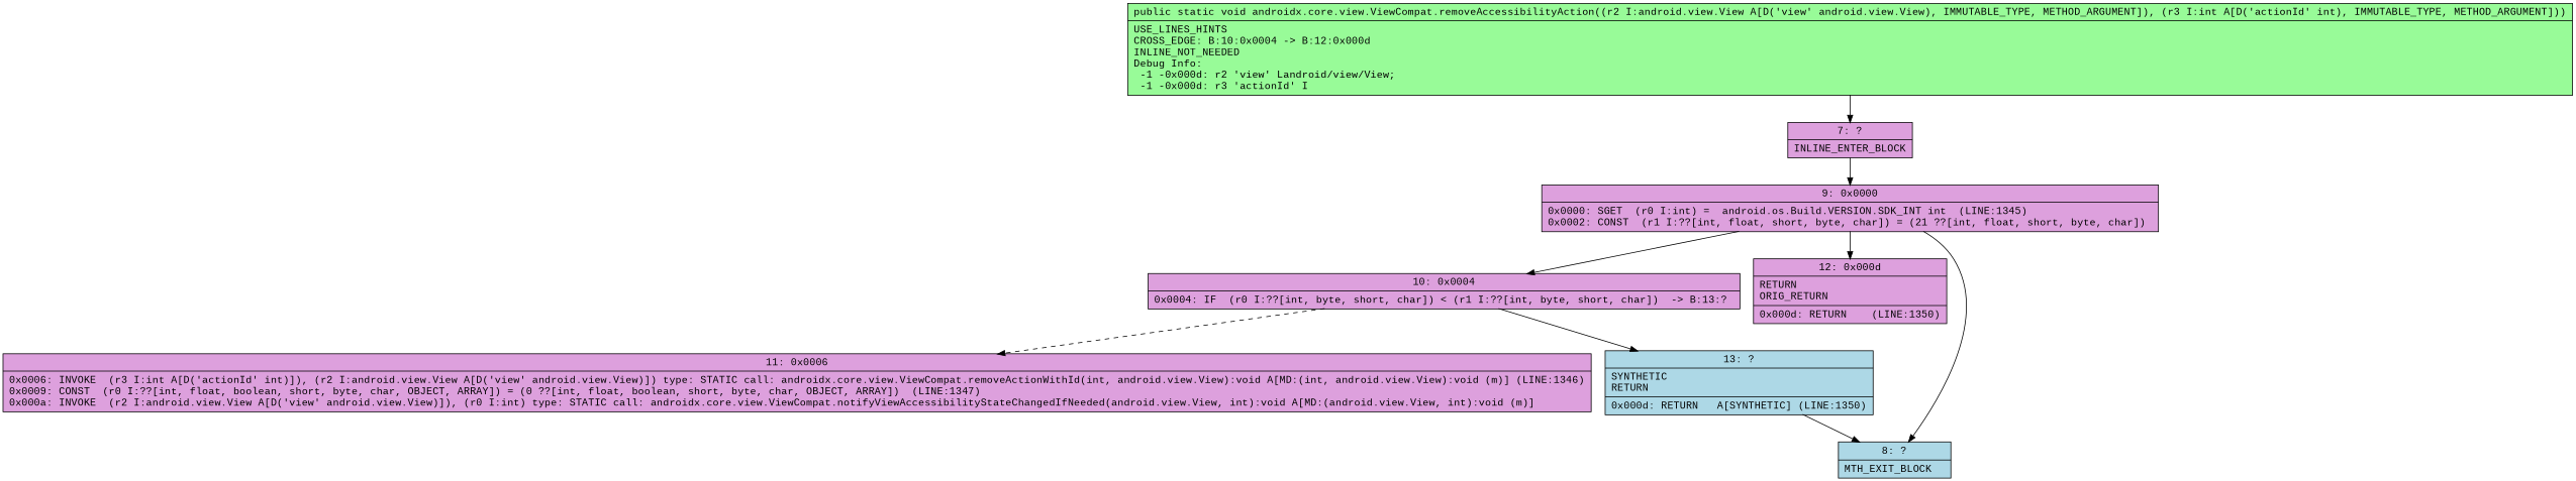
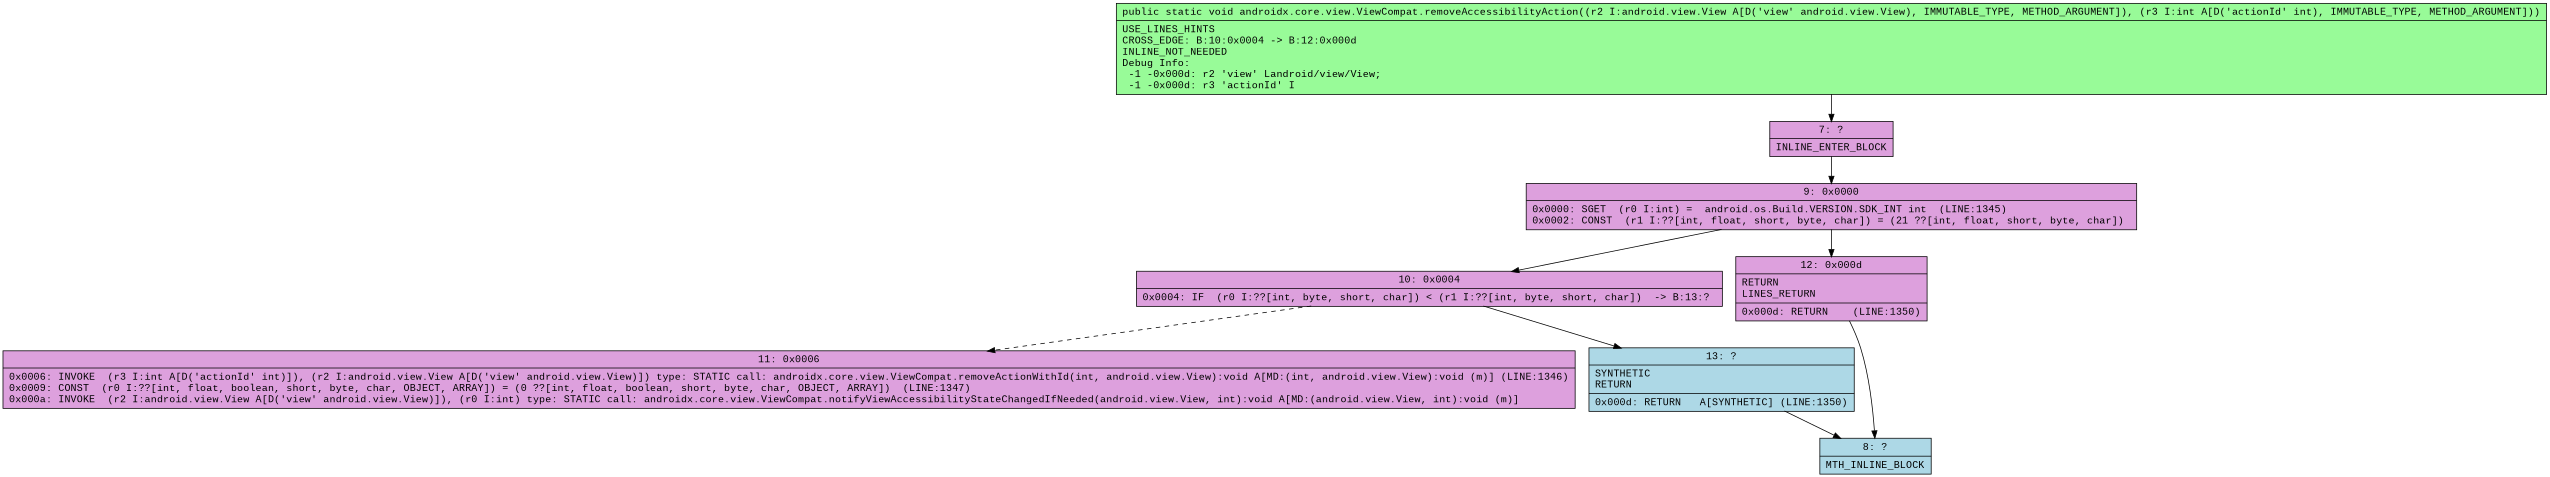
  digraph {
    fontname="Liberation Mono"
    node [fillcolor=plum fontname="Liberation Mono" shape=record style=filled]
    edge [fontname="Liberation Mono"]
    n1 [label="{7\:\ ?|INLINE_ENTER_BLOCK\l}"]
    n2 [label="{9\:\ 0x0000|0x0000: SGET  (r0 I:int) =  android.os.Build.VERSION.SDK_INT int  (LINE:1345)\l0x0002: CONST  (r1 I:??[int, float, short, byte, char]) = (21 ??[int, float, short, byte, char]) \l}"]
    n3 [label="{10\:\ 0x0004|0x0004: IF  (r0 I:??[int, byte, short, char]) \< (r1 I:??[int, byte, short, char])  \-\> B:13:? \l}"]
-   n4 [label="{12\:\ 0x000d|RETURN\lORIG_RETURN\l|0x000d: RETURN    (LINE:1350)\l}"]
+   n4 [label="{12\:\ 0x000d|RETURN\lLINES_RETURN\l|0x000d: RETURN    (LINE:1350)\l}"]
    n5 [label="{11\:\ 0x0006|0x0006: INVOKE  (r3 I:int A[D('actionId' int)]), (r2 I:android.view.View A[D('view' android.view.View)]) type: STATIC call: androidx.core.view.ViewCompat.removeActionWithId(int, android.view.View):void A[MD:(int, android.view.View):void (m)] (LINE:1346)\l0x0009: CONST  (r0 I:??[int, float, boolean, short, byte, char, OBJECT, ARRAY]) = (0 ??[int, float, boolean, short, byte, char, OBJECT, ARRAY])  (LINE:1347)\l0x000a: INVOKE  (r2 I:android.view.View A[D('view' android.view.View)]), (r0 I:int) type: STATIC call: androidx.core.view.ViewCompat.notifyViewAccessibilityStateChangedIfNeeded(android.view.View, int):void A[MD:(android.view.View, int):void (m)]\l}"]
    n6 [fillcolor=lightblue label="{13\:\ ?|SYNTHETIC\lRETURN\l|0x000d: RETURN   A[SYNTHETIC] (LINE:1350)\l}"]
-   n7 [fillcolor=lightblue label="{8\:\ ?|MTH_EXIT_BLOCK\l}"]
+   n7 [fillcolor=lightblue label="{8\:\ ?|MTH_INLINE_BLOCK\l}"]
    n8 [fillcolor=palegreen label="{public static void androidx.core.view.ViewCompat.removeAccessibilityAction((r2 I:android.view.View A[D('view' android.view.View), IMMUTABLE_TYPE, METHOD_ARGUMENT]), (r3 I:int A[D('actionId' int), IMMUTABLE_TYPE, METHOD_ARGUMENT]))  | USE_LINES_HINTS\lCROSS_EDGE: B:10:0x0004 \-\> B:12:0x000d\lINLINE_NOT_NEEDED\lDebug Info:\l  \-1 \-0x000d: r2 'view' Landroid\/view\/View;\l  \-1 \-0x000d: r3 'actionId' I\l}"]
    n1 -> n2
    n2 -> n3
    n2 -> n4
    n3 -> n5 [style=dashed]
    n3 -> n6
-   n2 -> n7
+   n4 -> n7
    n6 -> n7
    n8 -> n1
  }
